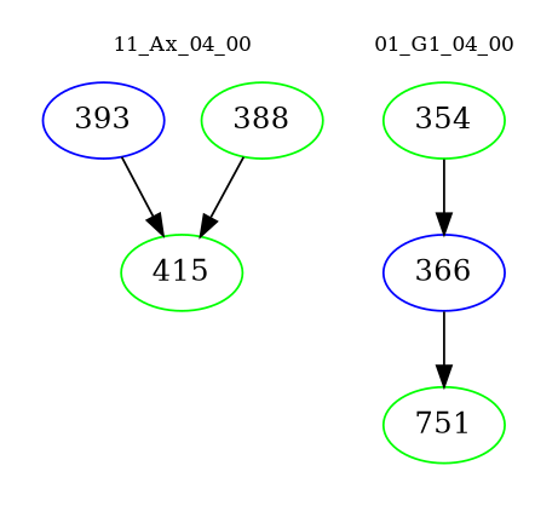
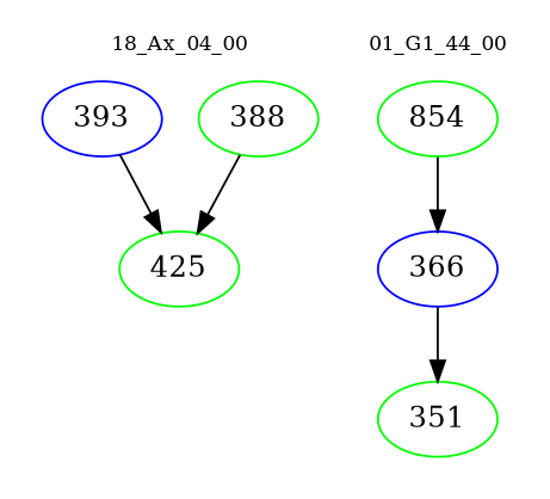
  digraph {
    node [color=green]
    edge [color=black]
    n1 [label=388]
    n2 [color=blue label=393]
-   n3 [label=415]
-   n4 [label=354]
+   n3 [label=425]
+   n4 [label=854]
    n5 [color=blue label=366]
-   n6 [label=751]
+   n6 [label=351]
    subgraph cluster_1 {
      color=white
      fontsize=10
-     label="11_Ax_04_00"
+     label="18_Ax_04_00"
      n1
      n2
      n3
    }
    subgraph cluster_2 {
      color=white
      fontsize=10
-     label="01_G1_04_00"
+     label="01_G1_44_00"
      n4
      n5
      n6
    }
    n1 -> n3
    n2 -> n3
    n4 -> n5
    n5 -> n6
  }
